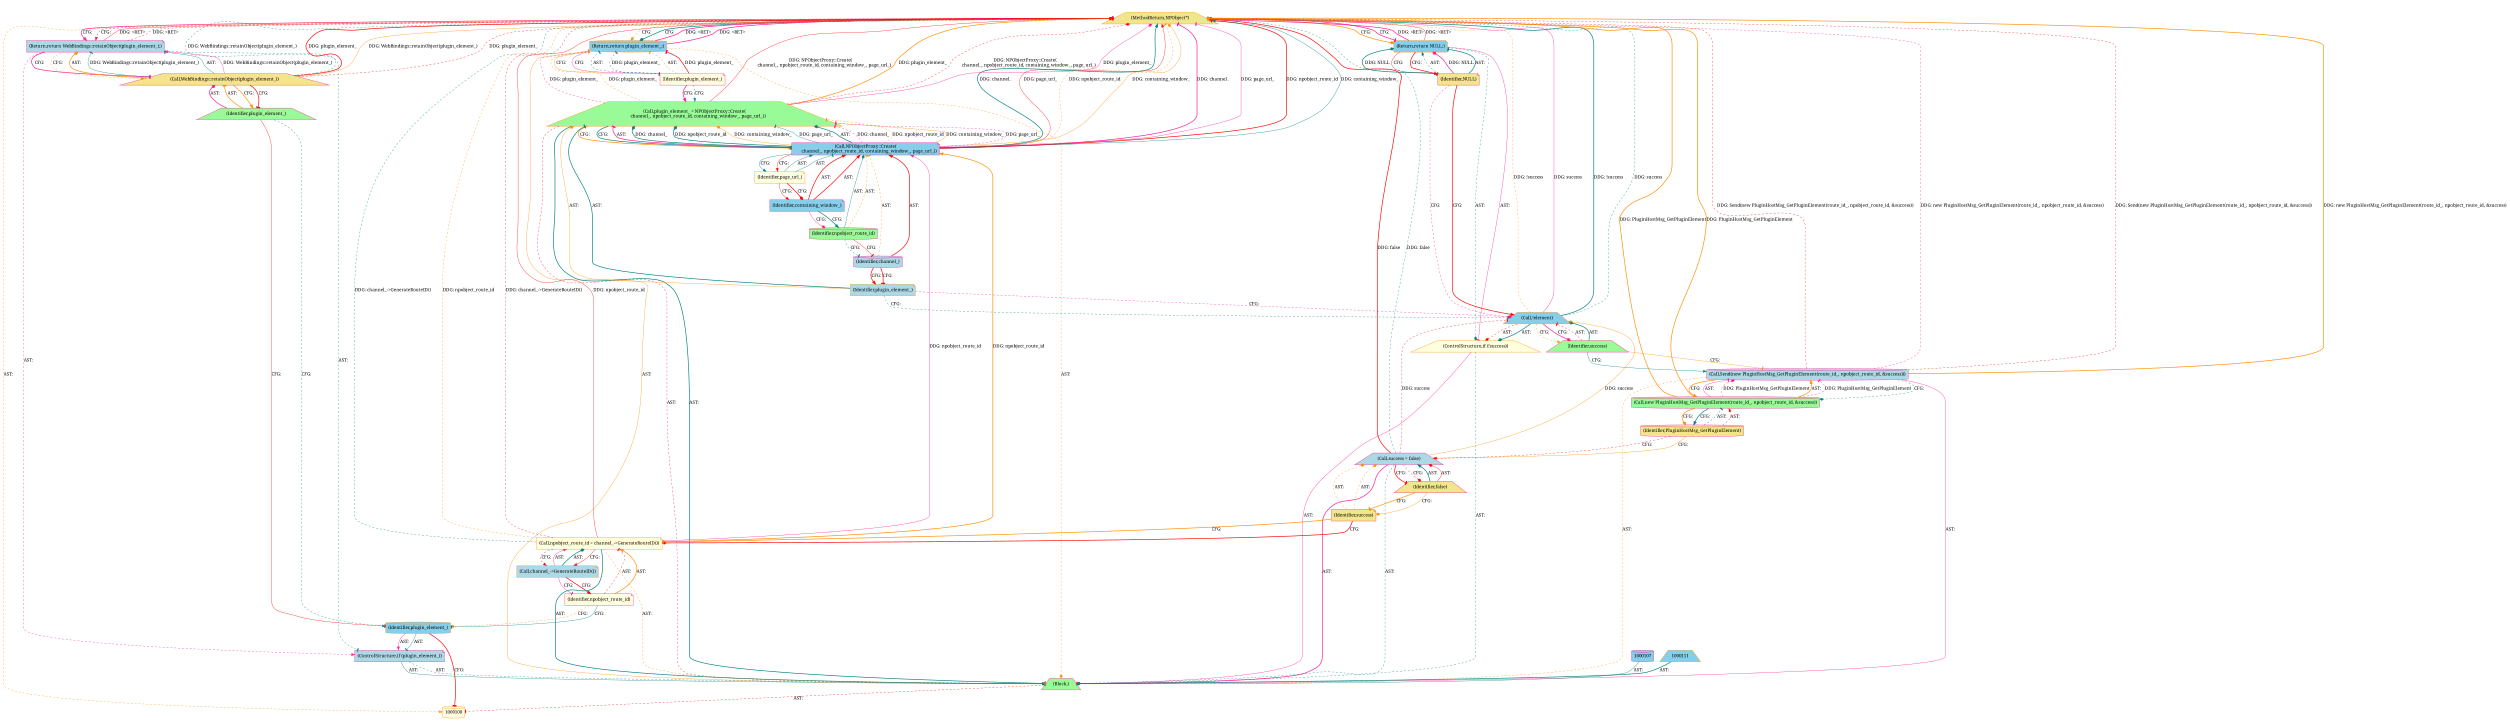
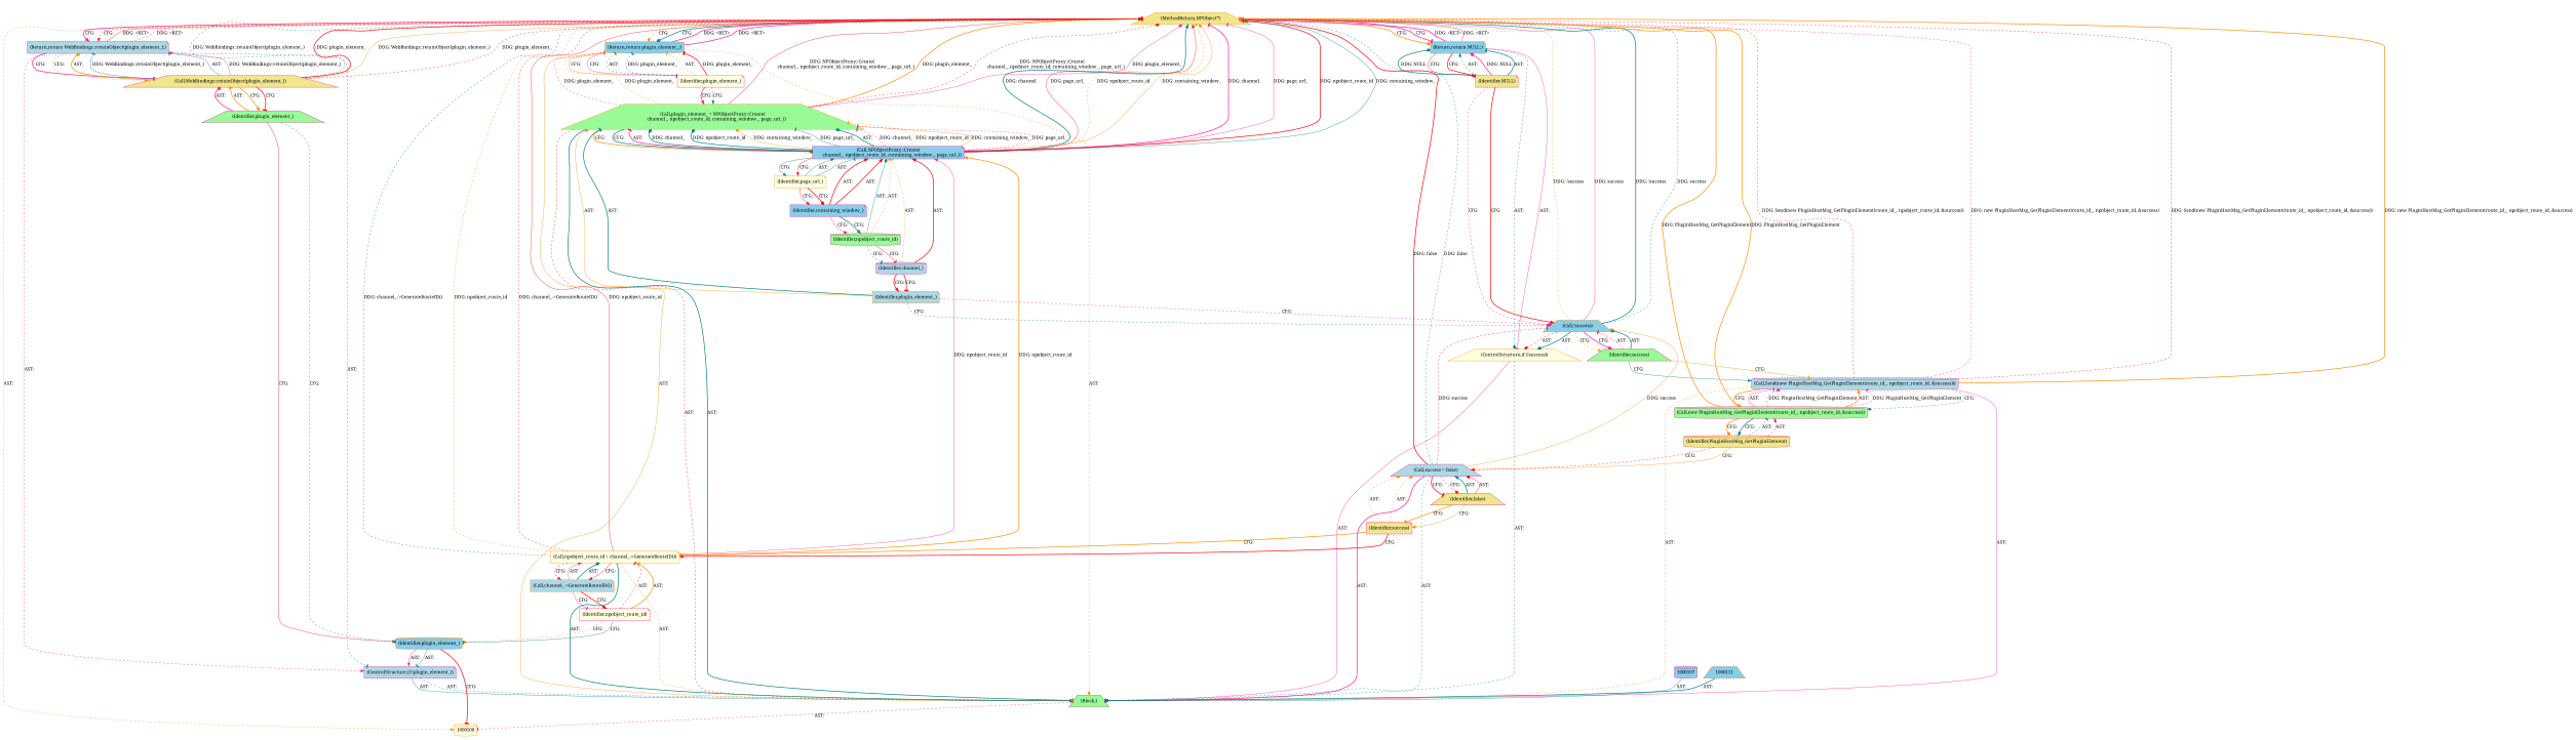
  digraph {
    fontname="Noto Serif"
    node [color=deeppink fillcolor=skyblue fontname="Noto Serif" shape=note style=filled]
    edge [arrowhead=tee color=teal fontname="Noto Serif" style=bold]
    n1 [color=darkorange fillcolor=khaki label="(MethodReturn,NPObject*)" shape=trapezium]
    n2 [color=darkorange label="(Return,return plugin_element_;)" shape=cylinder]
    n3 [fillcolor=lightblue label="(Return,return WebBindings::retainObject(plugin_element_);)"]
    n4 [color=darkorange label="(Return,return NULL;)"]
    1000100 [color=darkorange fillcolor=lightyellow shape=cylinder]
    n6 [fillcolor=palegreen label="(Block,)" shape=trapezium]
    n7 [fillcolor=lightyellow label="(Identifier,plugin_element_)"]
    n8 [fillcolor=lightblue label="(ControlStructure,if (plugin_element_))"]
    n9 [fillcolor=khaki label="(Call,WebBindings::retainObject(plugin_element_))" shape=trapezium]
    n10 [color=darkorange fillcolor=lightyellow label="(ControlStructure,if (!success))" shape=trapezium]
    n11 [fillcolor=khaki label="(Identifier,NULL)"]
    n12 [color=darkorange fillcolor=palegreen label="(Call,plugin_element_ = NPObjectProxy::Create(\n      channel_, npobject_route_id, containing_window_, page_url_))" shape=trapezium]
    n13 [label="(Call,NPObjectProxy::Create(\n      channel_, npobject_route_id, containing_window_, page_url_))"]
    n14 [color=darkorange fillcolor=lightyellow label="(Identifier,page_url_)"]
    n15 [color=darkorange fillcolor=lightblue label="(Identifier,plugin_element_)"]
-   n16 [color=darkorange label="(Call,!element)" shape=trapezium]
+   n16 [color=darkorange label="(Call,!success)" shape=trapezium]
    n17 [fillcolor=palegreen label="(Identifier,success)" shape=trapezium]
    n18 [label="(Identifier,containing_window_)"]
    n19 [fillcolor=palegreen label="(Identifier,npobject_route_id)" shape=cylinder]
    n20 [fillcolor=lightblue label="(Identifier,channel_)" shape=cylinder]
    n21 [color=darkorange label="(Identifier,plugin_element_)" shape=cylinder]
    n22 [fillcolor=palegreen label="(Identifier,plugin_element_)" shape=trapezium]
    n23 [color=darkorange fillcolor=lightblue label="(Call,channel_->GenerateRouteID())"]
    n24 [color=darkorange fillcolor=lightyellow label="(Call,npobject_route_id = channel_->GenerateRouteID())"]
    n25 [fillcolor=lightyellow label="(Identifier,npobject_route_id)"]
    n26 [fillcolor=khaki label="(Identifier,false)" shape=trapezium]
    n27 [fillcolor=lightblue label="(Call,success = false)" shape=trapezium]
    n28 [fillcolor=khaki label="(Identifier,success)"]
    n29 [fillcolor=khaki label="(Identifier,PluginHostMsg_GetPluginElement)" shape=cylinder]
    n30 [fillcolor=palegreen label="(Call,new PluginHostMsg_GetPluginElement(route_id_, npobject_route_id, &success))" shape=cylinder]
    n31 [fillcolor=lightblue label="(Call,Send(new PluginHostMsg_GetPluginElement(route_id_, npobject_route_id, &success)))" shape=cylinder]
    1000107 [shape=cylinder]
    1000111 [color=darkorange shape=trapezium]
    n1 -> n2 [arrowhead=diamond color=darkorange label="CFG: " style=dashed]
    n1 -> n2 [arrowhead=diamond label="CFG: "]
    n1 -> n3 [arrowhead=normal color=deeppink label="CFG: "]
    n1 -> n3 [arrowhead=normal color=red label="CFG: " style=dashed]
    n1 -> n4 [arrowhead=diamond color=darkorange label="CFG: "]
    n1 -> n4 [color=deeppink label="CFG: "]
    n1 -> 1000100 [arrowhead=normal color=darkorange label="AST: " style=dashed]
    n2 -> n1 [arrowhead=diamond color=deeppink label="DDG: <RET>"]
    n2 -> n1 [color=deeppink label="DDG: <RET>"]
    n2 -> n6 [arrowhead=diamond color=darkorange label="AST: " style=dashed]
    n2 -> n6 [arrowhead=normal color=darkorange label="AST: " style=solid]
    n2 -> n7 [color=darkorange label="CFG: " style=solid]
    n2 -> n7 [color=deeppink label="CFG: " style=solid]
    n3 -> n1 [arrowhead=diamond color=red label="DDG: <RET>" style=solid]
    n3 -> n1 [arrowhead=diamond color=red label="DDG: <RET>" style=dashed]
    n3 -> n8 [label="AST: " style=dashed]
    n3 -> n8 [arrowhead=normal color=deeppink label="AST: " style=dashed]
    n3 -> n9 [color=deeppink label="CFG: "]
    n3 -> n9 [arrowhead=normal color=darkorange label="CFG: " style=dashed]
    n4 -> n1 [color=deeppink label="DDG: <RET>"]
    n4 -> n1 [arrowhead=normal color=red label="DDG: <RET>" style=solid]
    n4 -> n10 [arrowhead=diamond label="AST: " style=dashed]
    n4 -> n10 [color=deeppink label="AST: " style=solid]
    n4 -> n11 [color=red label="CFG: " style=solid]
    n4 -> n11 [arrowhead=normal color=red label="CFG: "]
-   n6 -> 1000100 [color=red label="AST: " style=dashed]
+   n6 -> 1000100 [color=deeppink label="AST: " style=dashed]
    n7 -> n2 [label="AST: " style=dashed]
    n7 -> n2 [label="DDG: plugin_element_" style=dashed]
    n7 -> n2 [color=darkorange label="AST: " style=dashed]
    n7 -> n2 [color=red label="DDG: plugin_element_"]
    n7 -> n12 [arrowhead=normal color=deeppink label="CFG: "]
    n7 -> n12 [arrowhead=normal label="CFG: " style=dashed]
    n8 -> n6 [arrowhead=normal label="AST: " style=solid]
    n8 -> n6 [label="AST: " style=dashed]
    n9 -> n1 [arrowhead=diamond label="DDG: WebBindings::retainObject(plugin_element_)" style=dashed]
    n9 -> n1 [arrowhead=normal color=red label="DDG: plugin_element_"]
    n9 -> n1 [arrowhead=normal color=darkorange label="DDG: WebBindings::retainObject(plugin_element_)" style=solid]
    n9 -> n1 [arrowhead=normal color=red label="DDG: plugin_element_" style=dashed]
    n9 -> n3 [arrowhead=diamond color=darkorange label="AST: "]
    n9 -> n3 [label="DDG: WebBindings::retainObject(plugin_element_)" style=solid]
    n9 -> n3 [label="AST: " style=solid]
    n9 -> n3 [arrowhead=normal color=deeppink label="DDG: WebBindings::retainObject(plugin_element_)" style=solid]
    n9 -> n22 [arrowhead=normal color=darkorange label="CFG: "]
    n9 -> n22 [color=red label="CFG: "]
    n10 -> n6 [arrowhead=normal color=deeppink label="AST: " style=solid]
    n10 -> n6 [arrowhead=diamond label="AST: " style=dashed]
    n11 -> n4 [arrowhead=normal label="AST: " style=dashed]
    n11 -> n4 [arrowhead=diamond color=deeppink label="DDG: NULL"]
    n11 -> n4 [label="AST: "]
    n11 -> n4 [arrowhead=diamond label="DDG: NULL"]
    n11 -> n16 [arrowhead=normal color=red label="CFG: "]
    n11 -> n16 [arrowhead=normal color=deeppink label="CFG: " style=dashed]
    n12 -> n1 [color=red label="DDG: NPObjectProxy::Create(\n      channel_, npobject_route_id, containing_window_, page_url_)" style=solid]
    n12 -> n1 [color=darkorange label="DDG: plugin_element_"]
    n12 -> n1 [arrowhead=diamond color=red label="DDG: NPObjectProxy::Create(\n      channel_, npobject_route_id, containing_window_, page_url_)" style=dashed]
    n12 -> n1 [arrowhead=diamond color=deeppink label="DDG: plugin_element_" style=solid]
    n12 -> n2 [color=deeppink label="DDG: plugin_element_" style=dashed]
    n12 -> n2 [color=darkorange label="DDG: plugin_element_" style=dashed]
    n12 -> n6 [color=red label="AST: " style=dashed]
    n12 -> n6 [label="AST: "]
    n12 -> n13 [arrowhead=diamond color=darkorange label="CFG: "]
    n12 -> n13 [label="CFG: "]
    n13 -> n1 [arrowhead=normal label="DDG: channel_"]
    n13 -> n1 [arrowhead=normal color=red label="DDG: page_url_" style=solid]
    n13 -> n1 [color=darkorange label="DDG: npobject_route_id" style=dashed]
    n13 -> n1 [arrowhead=diamond color=darkorange label="DDG: containing_window_" style=solid]
    n13 -> n1 [color=deeppink label="DDG: channel_"]
    n13 -> n1 [color=deeppink label="DDG: page_url_" style=solid]
    n13 -> n1 [color=red label="DDG: npobject_route_id"]
    n13 -> n1 [arrowhead=normal label="DDG: containing_window_" style=solid]
    n13 -> n12 [color=deeppink label="AST: "]
    n13 -> n12 [arrowhead=diamond label="DDG: channel_"]
    n13 -> n12 [arrowhead=diamond label="DDG: npobject_route_id"]
    n13 -> n12 [arrowhead=diamond color=darkorange label="DDG: containing_window_" style=solid]
    n13 -> n12 [label="DDG: page_url_" style=solid]
    n13 -> n12 [arrowhead=diamond label="AST: "]
    n13 -> n12 [color=deeppink label="DDG: channel_" style=dashed]
    n13 -> n12 [color=darkorange label="DDG: npobject_route_id" style=dashed]
    n13 -> n12 [color=darkorange label="DDG: containing_window_" style=solid]
    n13 -> n12 [color=deeppink label="DDG: page_url_" style=dashed]
    n13 -> n14 [arrowhead=normal label="CFG: " style=solid]
    n13 -> n14 [arrowhead=normal color=red label="CFG: " style=solid]
    n14 -> n13 [arrowhead=normal label="AST: " style=solid]
    n14 -> n13 [label="AST: " style=solid]
    n14 -> n18 [arrowhead=normal color=red label="CFG: " style=solid]
    n14 -> n18 [arrowhead=diamond color=red label="CFG: "]
    n15 -> n12 [arrowhead=diamond color=darkorange label="AST: " style=solid]
    n15 -> n12 [label="AST: "]
    n15 -> n16 [arrowhead=normal label="CFG: " style=dashed]
    n15 -> n16 [arrowhead=diamond color=deeppink label="CFG: " style=dashed]
    n16 -> n1 [arrowhead=normal color=darkorange label="DDG: !success" style=dashed]
    n16 -> n1 [arrowhead=normal color=deeppink label="DDG: success" style=solid]
    n16 -> n1 [arrowhead=normal label="DDG: !success"]
    n16 -> n1 [label="DDG: success" style=dashed]
    n16 -> n10 [arrowhead=diamond color=red label="AST: " style=dashed]
    n16 -> n10 [arrowhead=diamond label="AST: "]
    n16 -> n17 [arrowhead=normal color=darkorange label="CFG: " style=dashed]
    n16 -> n17 [arrowhead=diamond color=deeppink label="CFG: "]
    n17 -> n16 [color=red label="AST: " style=dashed]
    n17 -> n16 [arrowhead=diamond label="AST: "]
    n17 -> n31 [arrowhead=normal label="CFG: " style=solid]
    n17 -> n31 [color=darkorange label="CFG: " style=solid]
    n18 -> n13 [arrowhead=normal color=red label="AST: "]
    n18 -> n13 [arrowhead=normal color=red label="AST: "]
    n18 -> n19 [arrowhead=diamond color=deeppink label="CFG: " style=solid]
    n18 -> n19 [arrowhead=normal label="CFG: "]
    n19 -> n13 [arrowhead=diamond label="AST: " style=solid]
    n19 -> n13 [color=darkorange label="AST: " style=dashed]
    n19 -> n20 [label="CFG: " style=dashed]
    n19 -> n20 [color=red label="CFG: " style=solid]
    n20 -> n13 [color=darkorange label="AST: " style=dashed]
    n20 -> n13 [arrowhead=normal color=red label="AST: "]
    n20 -> n15 [arrowhead=normal color=red label="CFG: "]
    n20 -> n15 [color=red label="CFG: "]
    n21 -> 1000100 [color=red label="CFG: "]
    n21 -> n8 [arrowhead=normal color=deeppink label="AST: " style=solid]
    n21 -> n8 [label="AST: " style=solid]
    n22 -> n9 [arrowhead=diamond color=deeppink label="AST: "]
    n22 -> n9 [color=darkorange label="AST: "]
    n22 -> n21 [color=red label="CFG: " style=solid]
    n22 -> n21 [arrowhead=normal label="CFG: " style=dashed]
    n23 -> n24 [arrowhead=normal color=deeppink label="AST: " style=solid]
    n23 -> n24 [arrowhead=diamond label="AST: "]
    n23 -> n25 [color=deeppink label="CFG: " style=solid]
    n23 -> n25 [arrowhead=normal color=red label="CFG: "]
    n24 -> n1 [arrowhead=diamond label="DDG: channel_->GenerateRouteID()" style=dashed]
    n24 -> n1 [color=darkorange label="DDG: npobject_route_id" style=dashed]
    n24 -> n1 [color=red label="DDG: channel_->GenerateRouteID()" style=dashed]
    n24 -> n1 [arrowhead=normal color=red label="DDG: npobject_route_id" style=solid]
    n24 -> n6 [arrowhead=normal label="AST: "]
    n24 -> n6 [color=darkorange label="AST: " style=dashed]
    n24 -> n13 [arrowhead=normal color=deeppink label="DDG: npobject_route_id" style=solid]
    n24 -> n13 [arrowhead=normal color=darkorange label="DDG: npobject_route_id"]
    n24 -> n23 [arrowhead=normal color=red label="CFG: " style=solid]
    n24 -> n23 [arrowhead=normal color=red label="CFG: " style=dashed]
    n25 -> n21 [arrowhead=diamond color=darkorange label="CFG: " style=dashed]
    n25 -> n21 [label="CFG: " style=solid]
    n25 -> n24 [color=red label="AST: " style=dashed]
    n25 -> n24 [arrowhead=normal color=darkorange label="AST: "]
    n26 -> n27 [arrowhead=normal label="AST: "]
    n26 -> n27 [arrowhead=diamond color=red label="AST: " style=solid]
    n26 -> n28 [arrowhead=diamond color=darkorange label="CFG: " style=solid]
    n26 -> n28 [color=darkorange label="CFG: "]
    n27 -> n1 [arrowhead=normal color=red label="DDG: false"]
    n27 -> n1 [arrowhead=normal label="DDG: false" style=dashed]
    n27 -> n6 [color=deeppink label="AST: "]
    n27 -> n6 [arrowhead=normal label="AST: " style=dashed]
    n27 -> n16 [arrowhead=normal color=darkorange label="DDG: success" style=solid]
    n27 -> n16 [color=red label="DDG: success" style=dashed]
    n27 -> n26 [color=red label="CFG: "]
    n27 -> n26 [arrowhead=diamond color=red label="CFG: " style=dashed]
    n28 -> n24 [arrowhead=diamond color=red label="CFG: "]
    n28 -> n24 [color=darkorange label="CFG: "]
    n28 -> n27 [arrowhead=diamond color=darkorange label="AST: " style=dashed]
    n28 -> n27 [arrowhead=diamond color=darkorange label="AST: " style=dashed]
    n29 -> n27 [arrowhead=normal color=darkorange label="CFG: " style=solid]
    n29 -> n27 [arrowhead=normal color=red label="CFG: " style=dashed]
    n29 -> n30 [label="AST: " style=dashed]
    n29 -> n30 [arrowhead=normal color=red label="AST: " style=dashed]
    n30 -> n1 [color=darkorange label="DDG: PluginHostMsg_GetPluginElement"]
    n30 -> n1 [arrowhead=diamond color=darkorange label="DDG: PluginHostMsg_GetPluginElement"]
    n30 -> n29 [arrowhead=diamond color=darkorange label="CFG: "]
    n30 -> n29 [arrowhead=normal label="CFG: "]
    n30 -> n31 [color=deeppink label="AST: " style=solid]
    n30 -> n31 [arrowhead=diamond color=deeppink label="DDG: PluginHostMsg_GetPluginElement" style=dashed]
    n30 -> n31 [arrowhead=normal color=darkorange label="AST: "]
    n30 -> n31 [color=deeppink label="DDG: PluginHostMsg_GetPluginElement" style=dashed]
    n31 -> n1 [arrowhead=normal color=red label="DDG: Send(new PluginHostMsg_GetPluginElement(route_id_, npobject_route_id, &success))" style=dashed]
    n31 -> n1 [arrowhead=normal color=deeppink label="DDG: new PluginHostMsg_GetPluginElement(route_id_, npobject_route_id, &success)" style=dashed]
    n31 -> n1 [arrowhead=normal color=red label="DDG: Send(new PluginHostMsg_GetPluginElement(route_id_, npobject_route_id, &success))" style=dashed]
    n31 -> n1 [arrowhead=diamond color=darkorange label="DDG: new PluginHostMsg_GetPluginElement(route_id_, npobject_route_id, &success)"]
    n31 -> n6 [color=deeppink label="AST: " style=solid]
    n31 -> n6 [color=darkorange label="AST: " style=dashed]
    n31 -> n30 [arrowhead=normal color=darkorange label="CFG: "]
    n31 -> n30 [arrowhead=diamond label="CFG: " style=dashed]
    1000107 -> n6 [arrowhead=normal label="AST: " style=solid]
-   1000111 -> n6 [arrowhead=diamond label="AST: "]
+   1000111 -> n6 [label="AST: "]
  }
